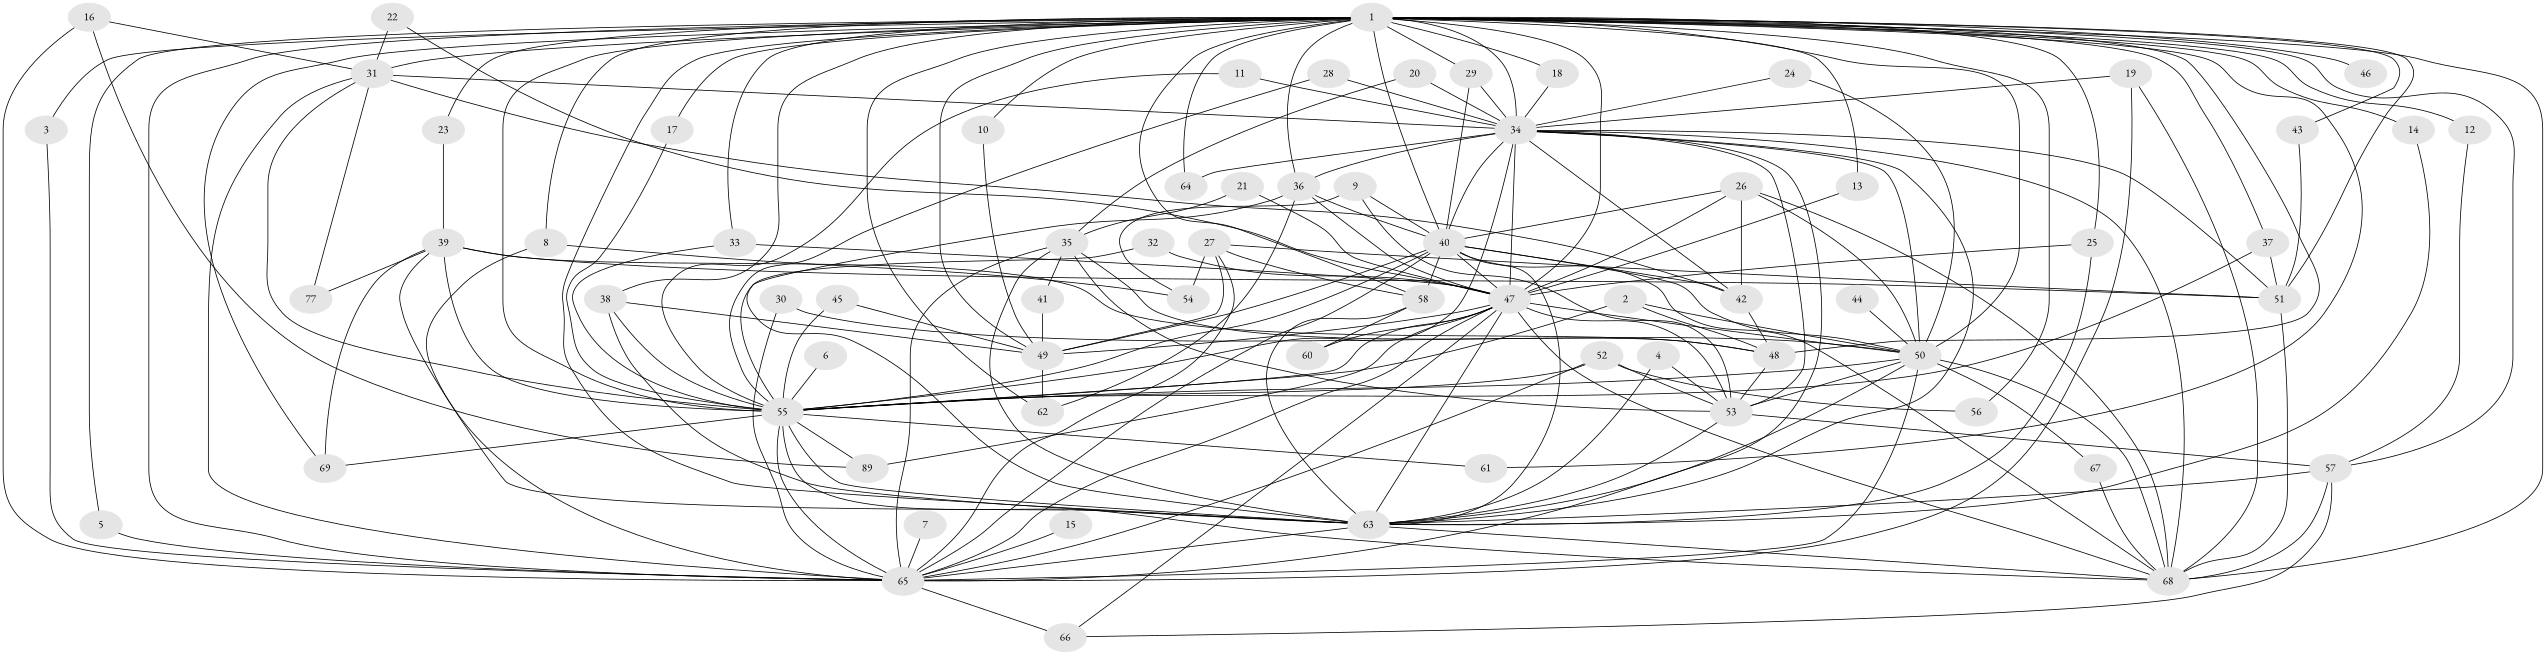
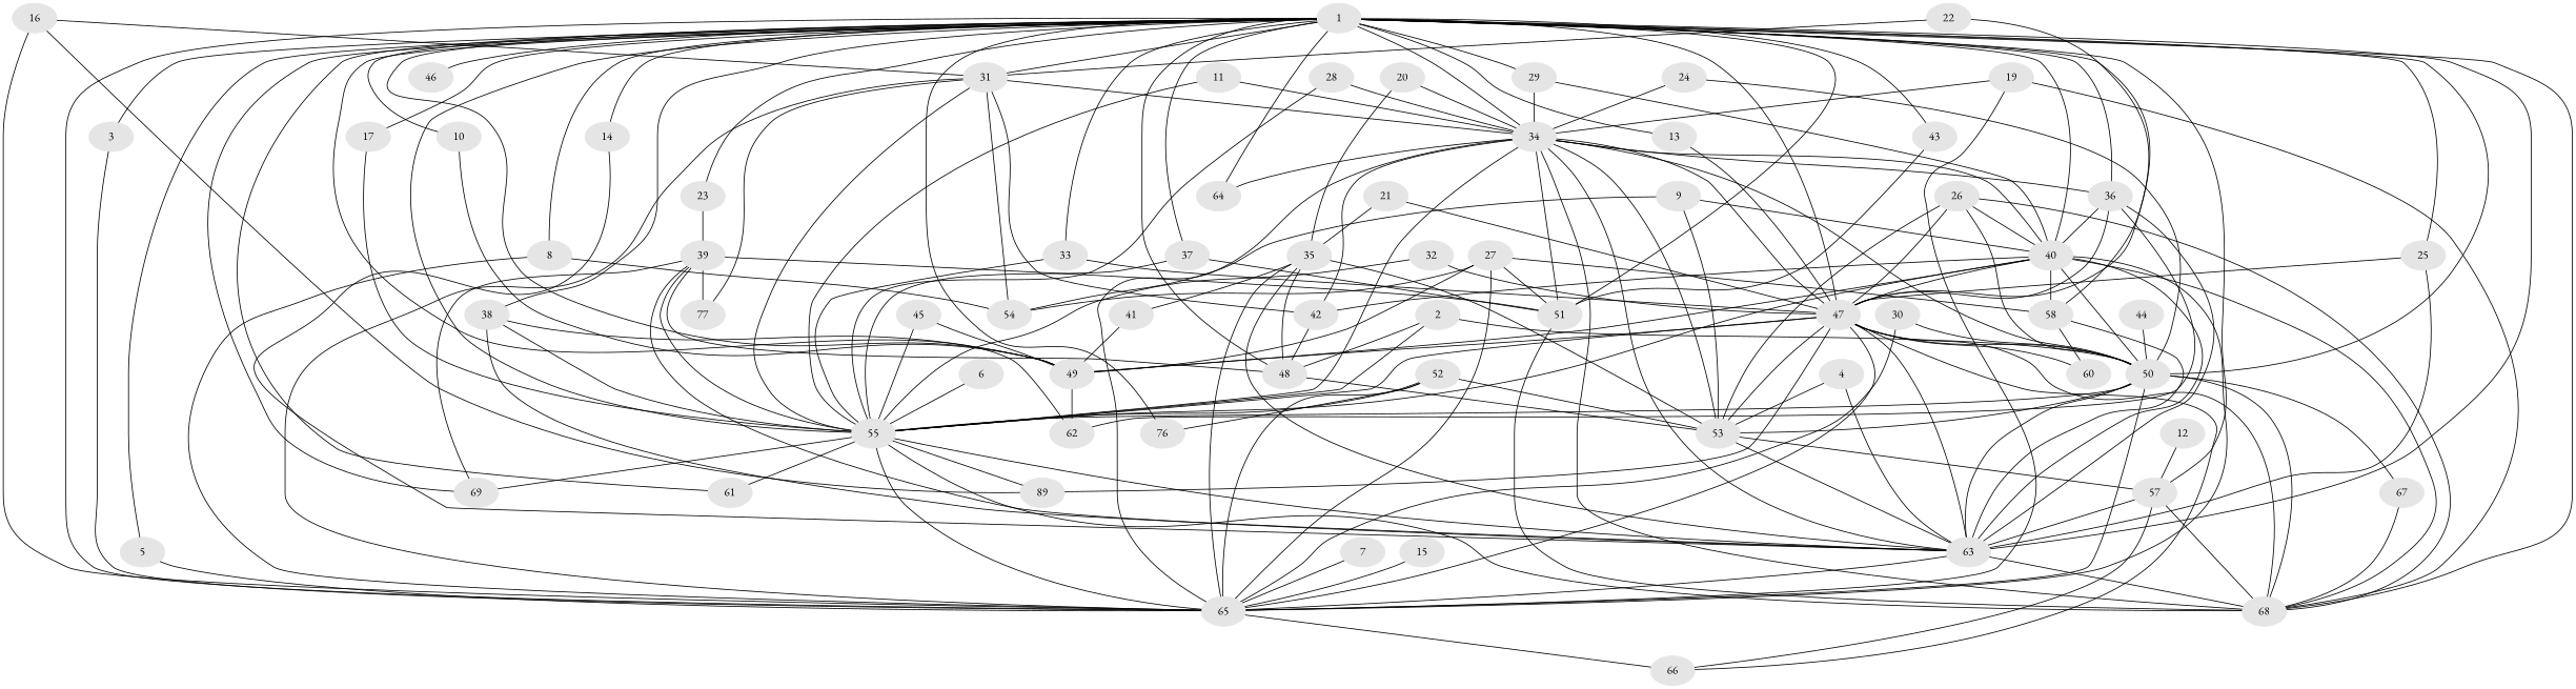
  graph {
    fontname="EB Garamond"
    node [color=gray90 fontname="EB Garamond" style=filled]
    edge [fontname="EB Garamond" weight=1.0]
    1
    3
    5
    8
    10
    12
    13
    14
    17
-   18
    23
    25
    29
    31
    33
    34
    36
    37
    38
    40
    43
    46
    47
    48
    49
    50
    51
    55
-   56
+   56 [label=76]
    57
    58
    61
    62
    63
    64
    65
    68
    69
    54
    39
    42
    n42 [label=77]
    53
    n44 [label=89]
    60
    66
    67
    2
    4
    6
    7
    9
    11
    15
    16
    19
    20
    35
    41
    21
    22
    24
    26
    27
    28
    30
    32
    44
    45
    52
    1 -- 3
    1 -- 5
    1 -- 8
    1 -- 10
-   1 -- 12
    1 -- 13
    1 -- 14
    1 -- 17
-   1 -- 18
    1 -- 23
    1 -- 25
    1 -- 29
    1 -- 31
    1 -- 33
    1 -- 34 [weight=2.0]
    1 -- 36 [weight=2.0]
    1 -- 37
    1 -- 38
    1 -- 40 [weight=3.0]
    1 -- 43
    1 -- 46
    1 -- 47 [weight=4.0]
    1 -- 48
    1 -- 49
    1 -- 50 [weight=4.0]
    1 -- 51 [weight=2.0]
    1 -- 55 [weight=4.0]
    1 -- 56 [weight=2.0]
    1 -- 57
    1 -- 58
    1 -- 61
    1 -- 62
    1 -- 63 [weight=3.0]
    1 -- 64
    1 -- 65 [weight=4.0]
    1 -- 68 [weight=2.0]
    1 -- 69
    3 -- 65
    5 -- 65
    8 -- 65
    8 -- 54
    10 -- 49
    12 -- 57
    13 -- 47
    14 -- 63
    17 -- 55
-   18 -- 34
    23 -- 39
    25 -- 47
    25 -- 63
    29 -- 34
    29 -- 40
    31 -- 34
    31 -- 55
    31 -- 65
+   31 -- 54
    31 -- 42
    31 -- n42
    33 -- 47
    33 -- 55
    34 -- 36
    34 -- 40
    34 -- 47
    34 -- 50
    34 -- 51
    34 -- 55 [weight=2.0]
    34 -- 63
    34 -- 64
    34 -- 65
    34 -- 68
    34 -- 42
    34 -- 53 [weight=2.0]
    36 -- 40
    36 -- 47
    36 -- 62
    36 -- 63
    37 -- 51
    37 -- 55 [weight=2.0]
    38 -- 49
    38 -- 55
    38 -- 63
    40 -- 47
    40 -- 49
    40 -- 50
    40 -- 55
    40 -- 58
    40 -- 63
    40 -- 65
    40 -- 68
    40 -- 42
    43 -- 51
    47 -- 49 [weight=2.0]
    47 -- 50
    47 -- 55
    47 -- 63
    47 -- 65
    47 -- 68
    47 -- 53
    47 -- n44 [weight=2.0]
    47 -- 60
    47 -- 66
    48 -- 53
    49 -- 62
    50 -- 55
    50 -- 63
    50 -- 65
    50 -- 68
    50 -- 53
    50 -- 67
    51 -- 68
    55 -- 61
    55 -- 63
    55 -- 65
    55 -- 68 [weight=2.0]
    55 -- 69 [weight=2.0]
    55 -- n44
    57 -- 63 [weight=2.0]
    57 -- 68 [weight=2.0]
    57 -- 66
    58 -- 63 [weight=2.0]
    58 -- 60
    63 -- 65
    63 -- 68
    65 -- 66 [weight=2.0]
    39 -- 48
    39 -- 51
    39 -- 55
    39 -- 63
    39 -- 69
    39 -- n42
    42 -- 48
    53 -- 57
    53 -- 63
    67 -- 68
    2 -- 48
    2 -- 50
    2 -- 55
    4 -- 63
    4 -- 53
    6 -- 55
    7 -- 65
    9 -- 40
    9 -- 54
    9 -- 53
    11 -- 34
    11 -- 55
    15 -- 65
    16 -- 31
    16 -- 65
    16 -- n44
    19 -- 34
    19 -- 65
    19 -- 68
    20 -- 34
    20 -- 35
    35 -- 48
    35 -- 63
    35 -- 65
    35 -- 53
    35 -- 41
    41 -- 49
    21 -- 47
    21 -- 35
    22 -- 31
    22 -- 47
    24 -- 34
    24 -- 50
    26 -- 40
    26 -- 47
    26 -- 50
    26 -- 68
-   26 -- 42
+   26 -- 53
    27 -- 49
    27 -- 51
    27 -- 58
    27 -- 65
    27 -- 54
    28 -- 34
    28 -- 55
    30 -- 50
    30 -- 65
    32 -- 47
    32 -- 55
    44 -- 50
    45 -- 49
    45 -- 55
    52 -- 55
    52 -- 56
    52 -- 65
    52 -- 53
  }
